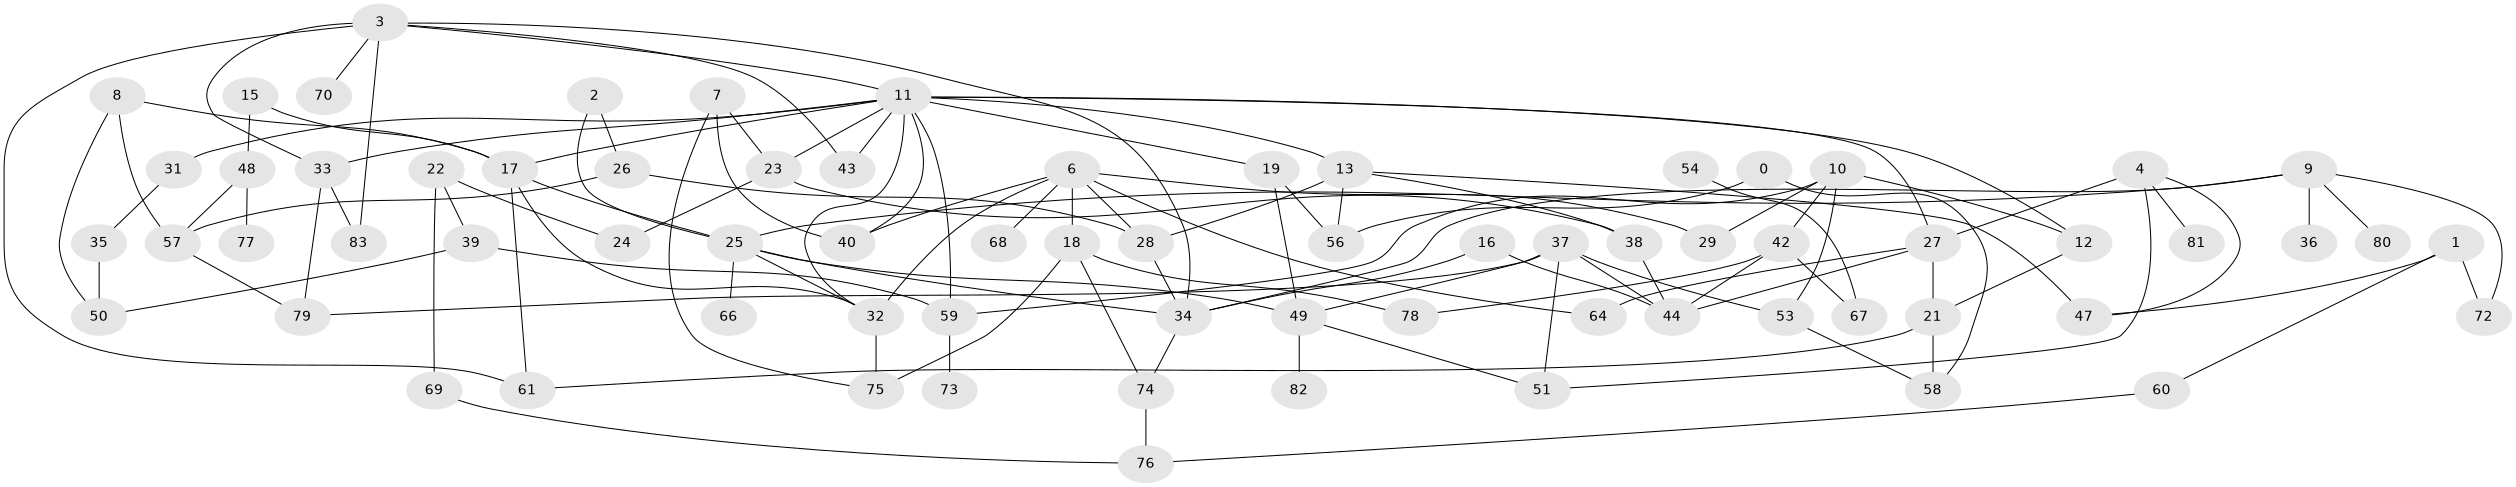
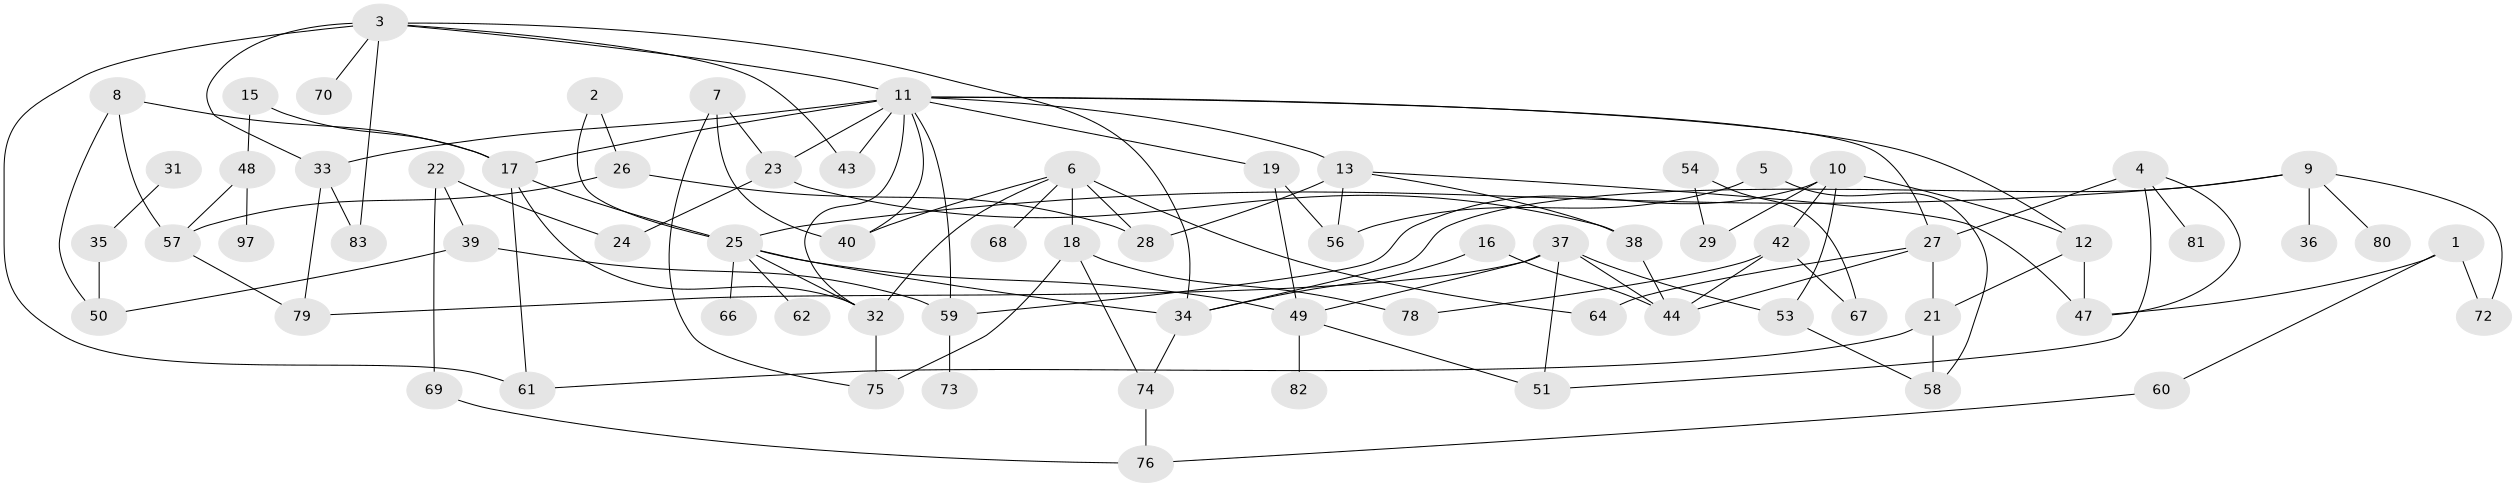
  graph {
    fontname="DejaVu Sans"
    node [color=gray90 fontname="DejaVu Sans" style=filled]
    edge [fontname="DejaVu Sans" weight=1.0]
    1
    47
    60
    72
    76
    2
    25
    26
    34
    32
    49
+   62
    66
    28
    57
    3
    11
    33
    43
    61
    70
    83
    27
    13
    40
    23
    17
    12
    59
    19
    31
    79
    74
    4
    51
    81
    64
    n38 [label=21]
    44
-   5 [label=0]
+   5
    58
    56
    38
    6
    18
    29
    68
    75
    78
    7
    24
    8
    50
    9
    36
    80
    10
    42
    53
    67
    73
    n62 [label=35]
    15
    48
-   77
+   77 [label=97]
    16
    82
    22
    39
    69
    37
    54
    1 -- 47
    1 -- 60
    1 -- 72
    60 -- 76
    2 -- 25
    2 -- 26
    25 -- 34
    25 -- 32
    25 -- 49
+   25 -- 62
    25 -- 66
    26 -- 28
    26 -- 57
    34 -- 74
    32 -- 75
    49 -- 51
    49 -- 82
-   28 -- 34
    57 -- 79
    3 -- 34
    3 -- 11
    3 -- 33
    3 -- 43
    3 -- 61
    3 -- 70
    3 -- 83
    11 -- 32
    11 -- 33
    11 -- 43
    11 -- 27
    11 -- 13
    11 -- 40
    11 -- 23
    11 -- 17
    11 -- 12
    11 -- 59
    11 -- 19
-   11 -- 31
    33 -- 83
    33 -- 79
    27 -- 64
    27 -- n38
    27 -- 44
    13 -- 47
    13 -- 28
    13 -- 56
    13 -- 38
    23 -- 38
    23 -- 24
    17 -- 25
    17 -- 32 [weight=3.0]
    17 -- 61
+   12 -- 47
    12 -- n38
    59 -- 73
    19 -- 49
    19 -- 56
    31 -- n62
    74 -- 76
    4 -- 47
    4 -- 27 [weight=2.0]
    4 -- 51
    4 -- 81
    n38 -- 61
    n38 -- 58
    5 -- 58
    5 -- 56
    38 -- 44
    6 -- 32
    6 -- 28
    6 -- 40
    6 -- 64
    6 -- 18
-   6 -- 29
+   54 -- 29
    6 -- 68
    18 -- 74
    18 -- 75
    18 -- 78
    7 -- 40
    7 -- 23
    7 -- 75
    8 -- 57
    8 -- 17
    8 -- 50
    9 -- 72
    9 -- 25
    9 -- 34
    9 -- 36
    9 -- 80
    10 -- 12
    10 -- 59
    10 -- 29
    10 -- 42
    10 -- 53
    42 -- 44
    42 -- 78
    42 -- 67
    53 -- 58
    n62 -- 50
    15 -- 17
    15 -- 48
    48 -- 57
    48 -- 77
    16 -- 34
    16 -- 44
    22 -- 24
    22 -- 39
    22 -- 69
    39 -- 59
    39 -- 50
    69 -- 76
    37 -- 49
    37 -- 79
    37 -- 51
    37 -- 44
    37 -- 53
    54 -- 67
  }
